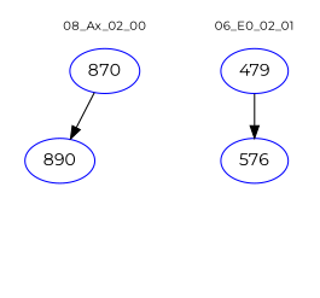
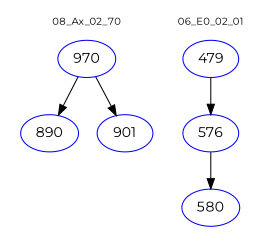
  digraph {
    fontname=Montserrat
    node [color=blue fontname=Montserrat]
    edge [color=black fontname=Montserrat]
    n1 [label=890]
-   n2 [label=870]
+   n2 [label=970]
+   n3 [label=901]
    n4 [label=479]
    n5 [label=576]
+   n6 [label=580]
    subgraph cluster_1 {
      color=white
      fontsize=10
-     label="08_Ax_02_00"
+     label="08_Ax_02_70"
      n1
      n2
+     n3
    }
    subgraph cluster_2 {
      color=white
      fontsize=10
      label="06_E0_02_01"
      n4
      n5
+     n6
    }
    n2 -> n1
+   n2 -> n3
    n4 -> n5
+   n5 -> n6
  }
